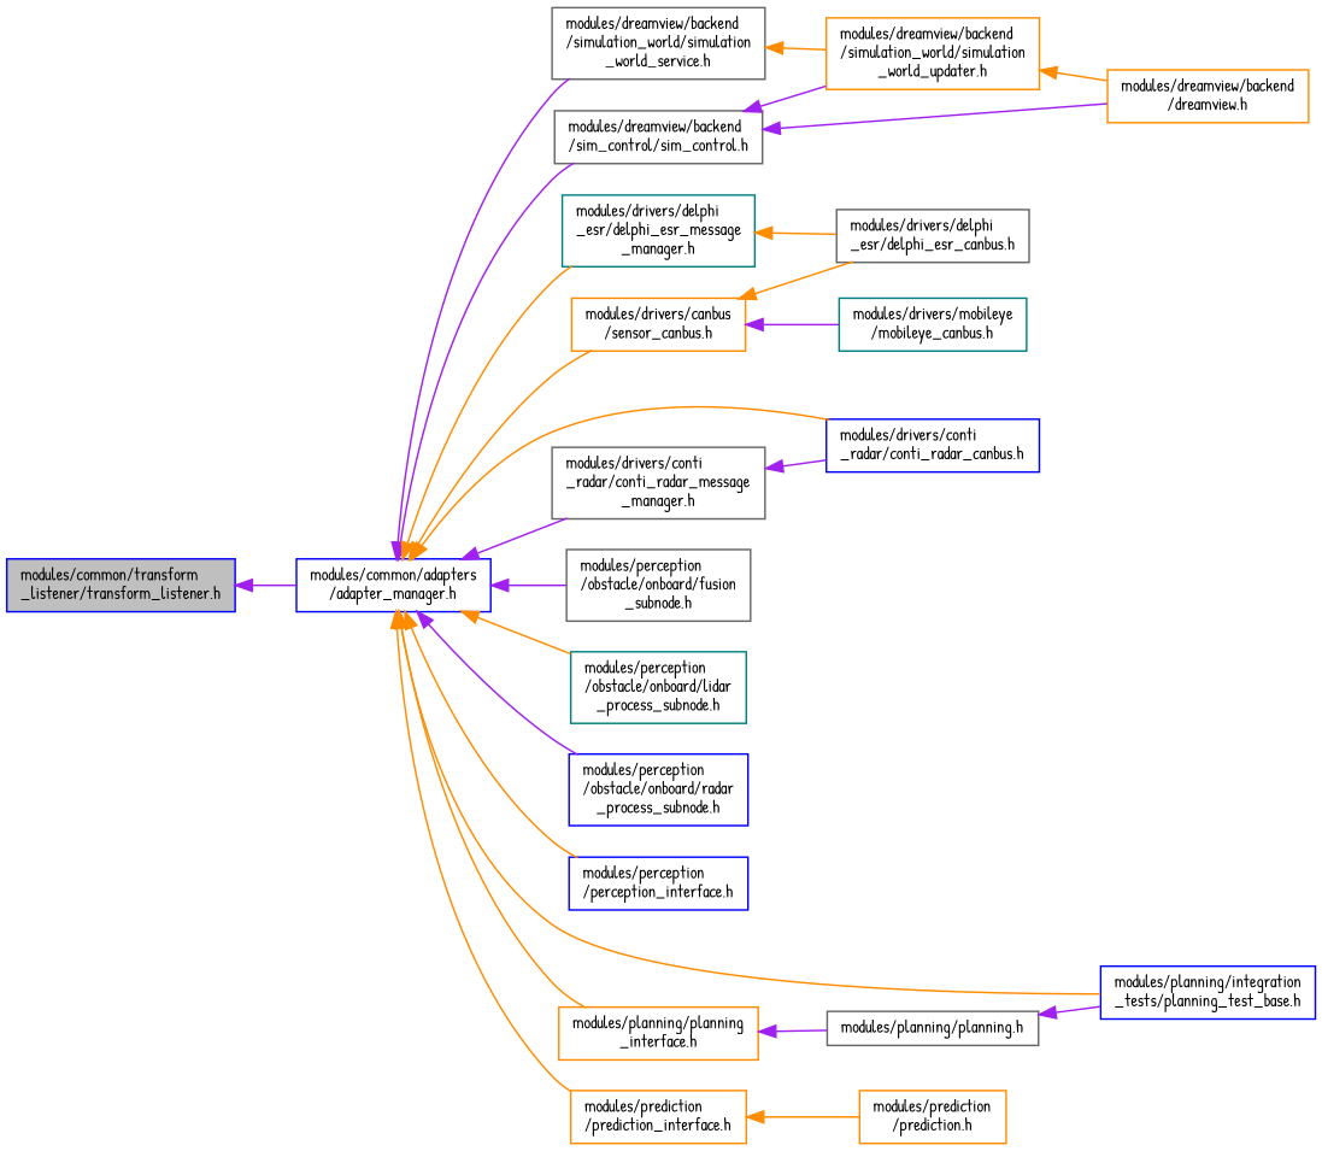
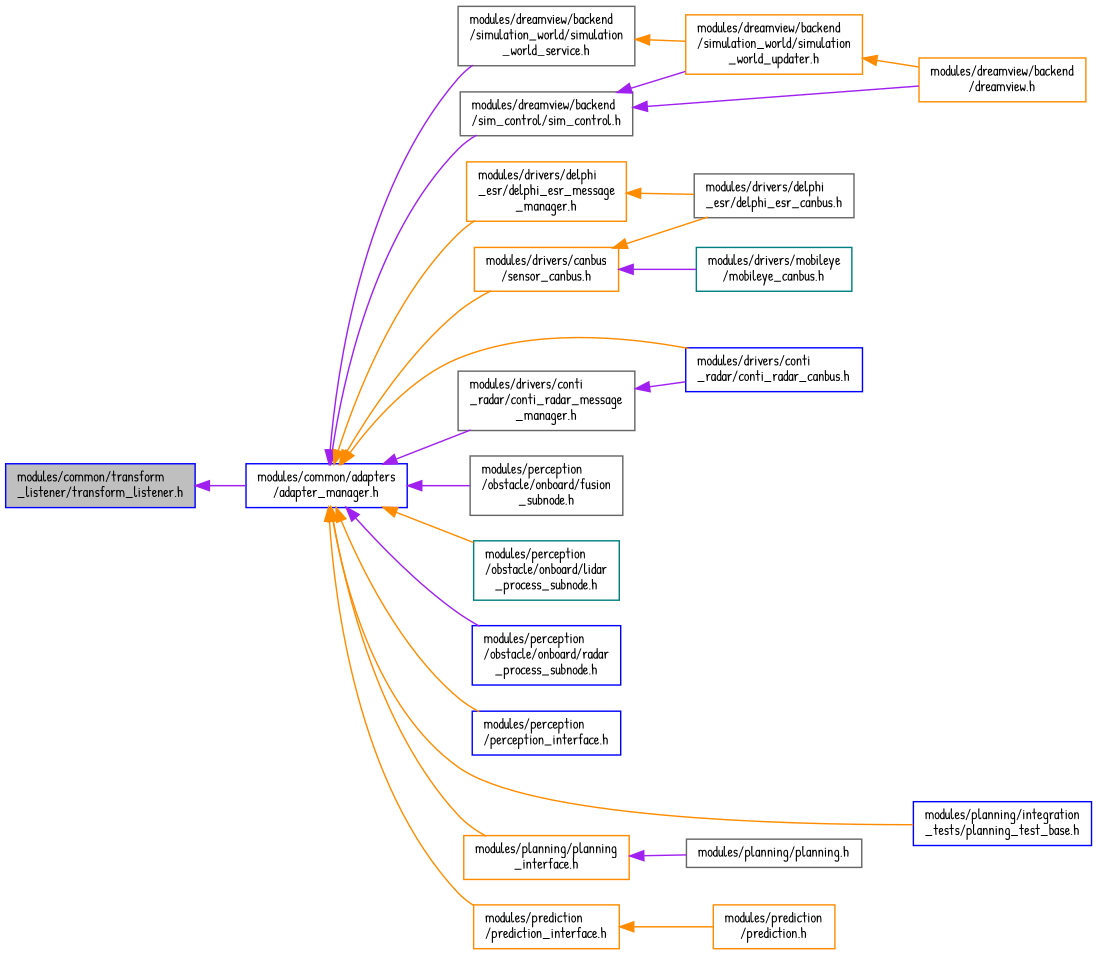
  digraph {
    fontname="Patrick Hand"
    rankdir=LR
    node [color=blue fillcolor=white fontname="Patrick Hand" fontsize=10 shape=record style=filled]
    edge [color=darkorange dir=back fontname="Patrick Hand" fontsize=10 labelfontname=Helvetica labelfontsize=10 style=solid]
    n1 [fillcolor=grey75 fontcolor=black height=0.2 label="modules/common/transform\l_listener/transform_listener.h" width=0.4]
    n2 [height=0.2 label="modules/common/adapters\l/adapter_manager.h" width=0.4]
    n3 [color=gray40 height=0.2 label="modules/dreamview/backend\l/sim_control/sim_control.h" width=0.4]
    n4 [color=gray40 height=0.2 label="modules/dreamview/backend\l/simulation_world/simulation\l_world_service.h" width=0.4]
    n5 [color=darkorange height=0.2 label="modules/drivers/canbus\l/sensor_canbus.h" width=0.4]
    n6 [height=0.2 label="modules/drivers/conti\l_radar/conti_radar_canbus.h" width=0.4]
    n7 [color=gray40 height=0.2 label="modules/drivers/conti\l_radar/conti_radar_message\l_manager.h" width=0.4]
-   n8 [color=teal height=0.2 label="modules/drivers/delphi\l_esr/delphi_esr_message\l_manager.h" width=0.4]
+   n8 [color=darkorange height=0.2 label="modules/drivers/delphi\l_esr/delphi_esr_message\l_manager.h" width=0.4]
    n9 [color=gray40 height=0.2 label="modules/perception\l/obstacle/onboard/fusion\l_subnode.h" width=0.4]
    n10 [color=teal height=0.2 label="modules/perception\l/obstacle/onboard/lidar\l_process_subnode.h" width=0.4]
    n11 [height=0.2 label="modules/perception\l/obstacle/onboard/radar\l_process_subnode.h" width=0.4]
    n12 [height=0.2 label="modules/perception\l/perception_interface.h" width=0.4]
    n13 [height=0.2 label="modules/planning/integration\l_tests/planning_test_base.h" width=0.4]
    n14 [color=darkorange height=0.2 label="modules/planning/planning\l_interface.h" width=0.4]
    n15 [color=darkorange height=0.2 label="modules/prediction\l/prediction_interface.h" width=0.4]
    n16 [color=darkorange height=0.2 label="modules/dreamview/backend\l/simulation_world/simulation\l_world_updater.h" width=0.4]
    n17 [color=darkorange height=0.2 label="modules/dreamview/backend\l/dreamview.h" width=0.4]
    n18 [color=gray40 height=0.2 label="modules/drivers/delphi\l_esr/delphi_esr_canbus.h" width=0.4]
    n19 [color=teal height=0.2 label="modules/drivers/mobileye\l/mobileye_canbus.h" width=0.4]
    n20 [color=gray40 height=0.2 label="modules/planning/planning.h" width=0.4]
    n21 [color=darkorange height=0.2 label="modules/prediction\l/prediction.h" width=0.4]
    n1 -> n2 [color=purple]
    n2 -> n3 [color=purple]
    n2 -> n4 [color=purple]
    n2 -> n5
    n2 -> n6
    n2 -> n7 [color=purple]
    n2 -> n8
    n2 -> n9 [color=purple]
    n2 -> n10
    n2 -> n11 [color=purple]
    n2 -> n12
    n2 -> n13
    n2 -> n14
    n2 -> n15
    n3 -> n16 [color=purple]
    n3 -> n17 [color=purple]
    n4 -> n16
    n5 -> n18
    n5 -> n19 [color=purple]
    n7 -> n6 [color=purple]
    n8 -> n18
    n14 -> n20 [color=purple]
    n15 -> n21
    n16 -> n17
-   n20 -> n13 [color=purple]
  }
